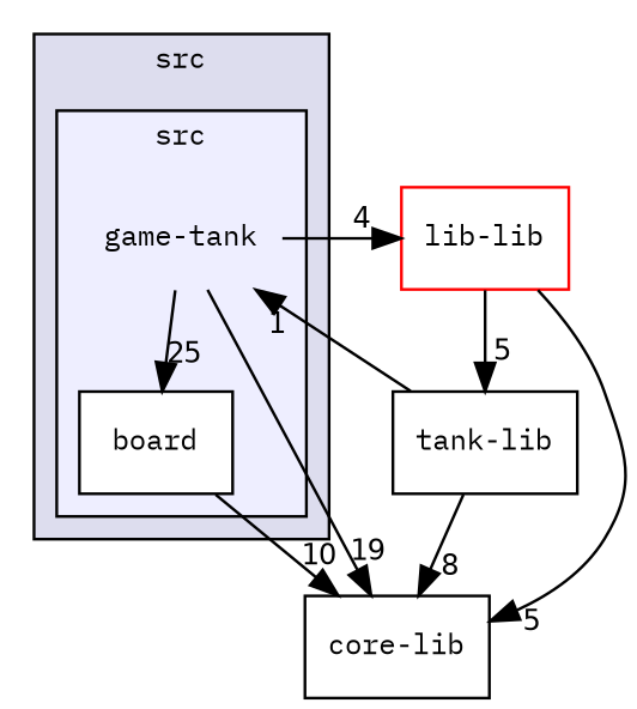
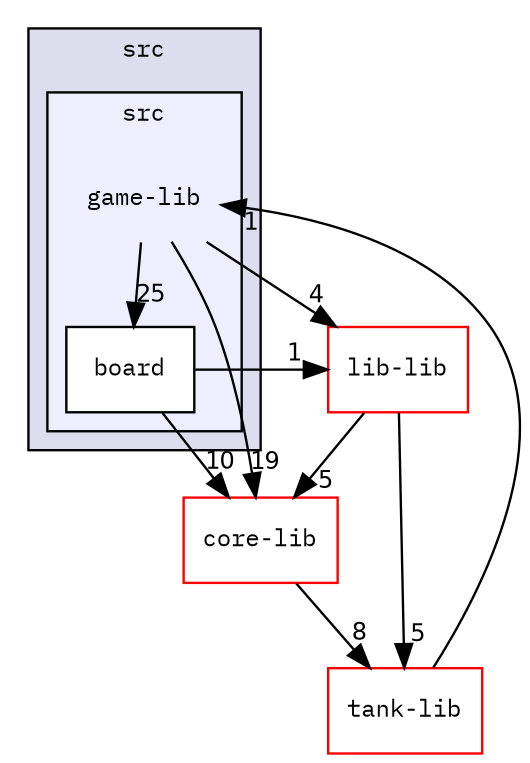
  digraph {
    compound=true
    fontname="IBM Plex Mono"
    node [fontname="IBM Plex Mono" fontsize=10 shape=box color=red]
    edge [fontname="IBM Plex Mono" headlabel=1 labeldistance=1.5 labelfontname=Helvetica labelfontsize=10]
-   n1 [label="game-tank" shape=plaintext color=""]
+   n1 [label="game-lib" shape=plaintext color=""]
    n2 [color=black fillcolor=white label=board style=filled]
    n3 [label="lib-lib"]
-   n4 [color=black label="core-lib"]
-   n5 [color=black label="tank-lib"]
+   n4 [label="core-lib"]
+   n5 [label="tank-lib"]
    subgraph cluster_1 {
      bgcolor="#ddddee"
      fontsize=10
      label=src
      pencolor=black
      subgraph cluster_2 {
        bgcolor="#eeeeff"
        fontsize=10
        label=src
        pencolor=black
        n1
        n2
      }
    }
    n1 -> n2 [headlabel=25]
    n1 -> n3 [headlabel=4]
    n1 -> n4 [headlabel=19]
+   n2 -> n3
    n2 -> n4 [headlabel=10]
    n3 -> n4 [headlabel=5]
    n3 -> n5 [headlabel=5]
    n5 -> n1
-   n5 -> n4 [headlabel=8]
+   n4 -> n5 [headlabel=8]
  }
